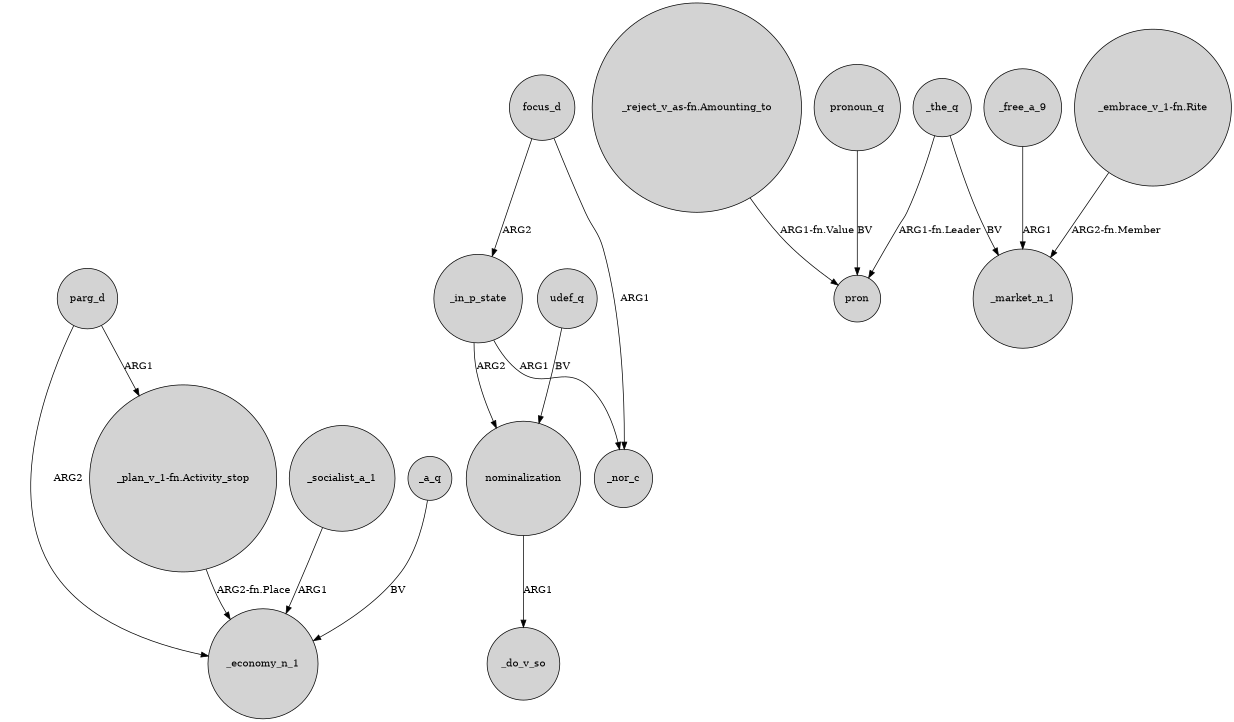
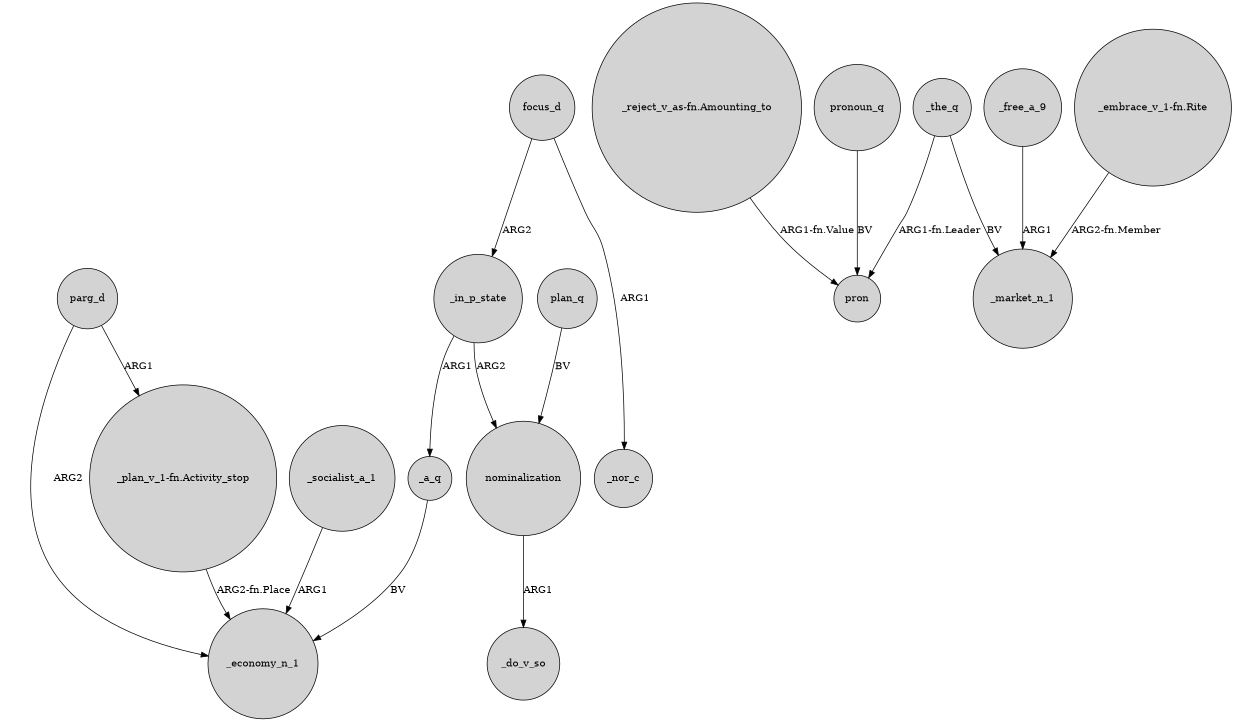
  digraph {
    node [shape=circle style=filled]
    "_plan_v_1-fn.Activity_stop"
    _economy_n_1
    nominalization
    _do_v_so
    _in_p_state
    _nor_c
    parg_d
    "_reject_v_as-fn.Amounting_to"
    pron
    focus_d
    n11 [label=_free_a_9]
    _market_n_1
    _socialist_a_1
    _the_q
    "_embrace_v_1-fn.Rite"
    pronoun_q
    _a_q
-   udef_q
+   udef_q [label=plan_q]
    "_plan_v_1-fn.Activity_stop" -> _economy_n_1 [label="ARG2-fn.Place"]
    nominalization -> _do_v_so [label=ARG1]
    _in_p_state -> nominalization [label=ARG2]
-   _in_p_state -> _nor_c [label=ARG1]
+   _in_p_state -> _a_q [label=ARG1]
    parg_d -> "_plan_v_1-fn.Activity_stop" [label=ARG1]
    parg_d -> _economy_n_1 [label=ARG2]
    "_reject_v_as-fn.Amounting_to" -> pron [label="ARG1-fn.Value"]
    focus_d -> _in_p_state [label=ARG2]
    focus_d -> _nor_c [label=ARG1]
    n11 -> _market_n_1 [label=ARG1]
    _socialist_a_1 -> _economy_n_1 [label=ARG1]
    _the_q -> pron [label="ARG1-fn.Leader"]
    _the_q -> _market_n_1 [label=BV]
    "_embrace_v_1-fn.Rite" -> _market_n_1 [label="ARG2-fn.Member"]
    pronoun_q -> pron [label=BV]
    _a_q -> _economy_n_1 [label=BV]
    udef_q -> nominalization [label=BV]
  }
